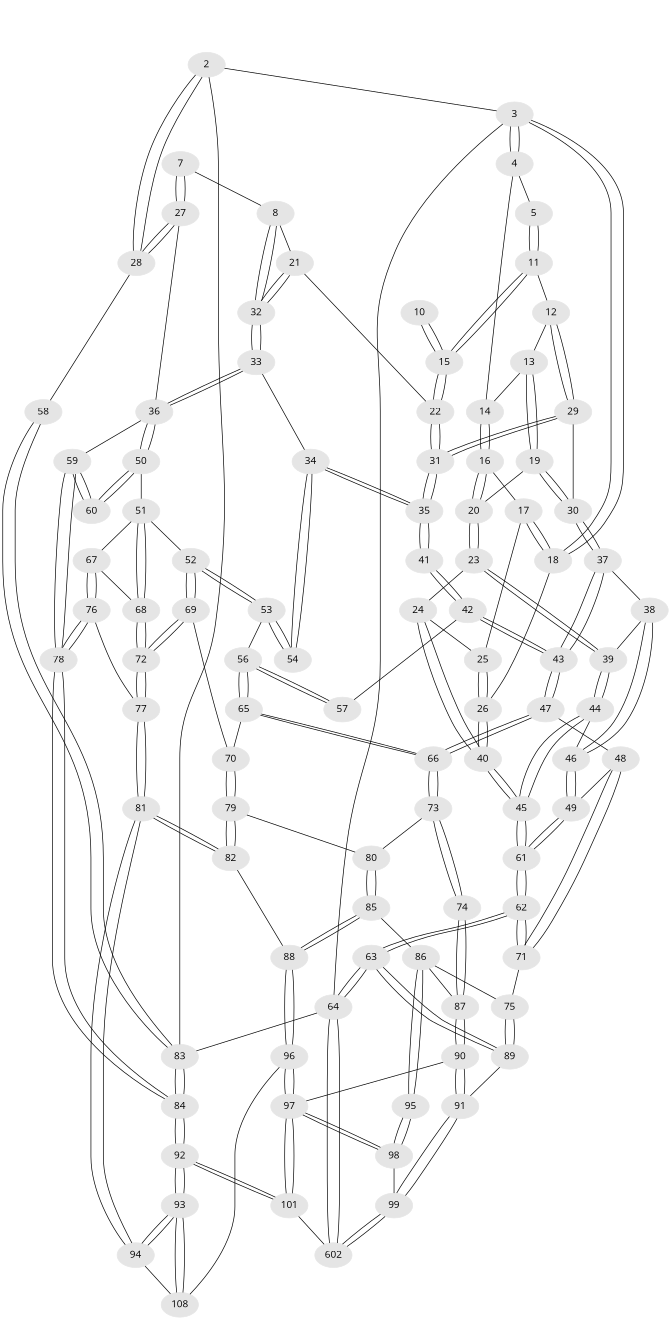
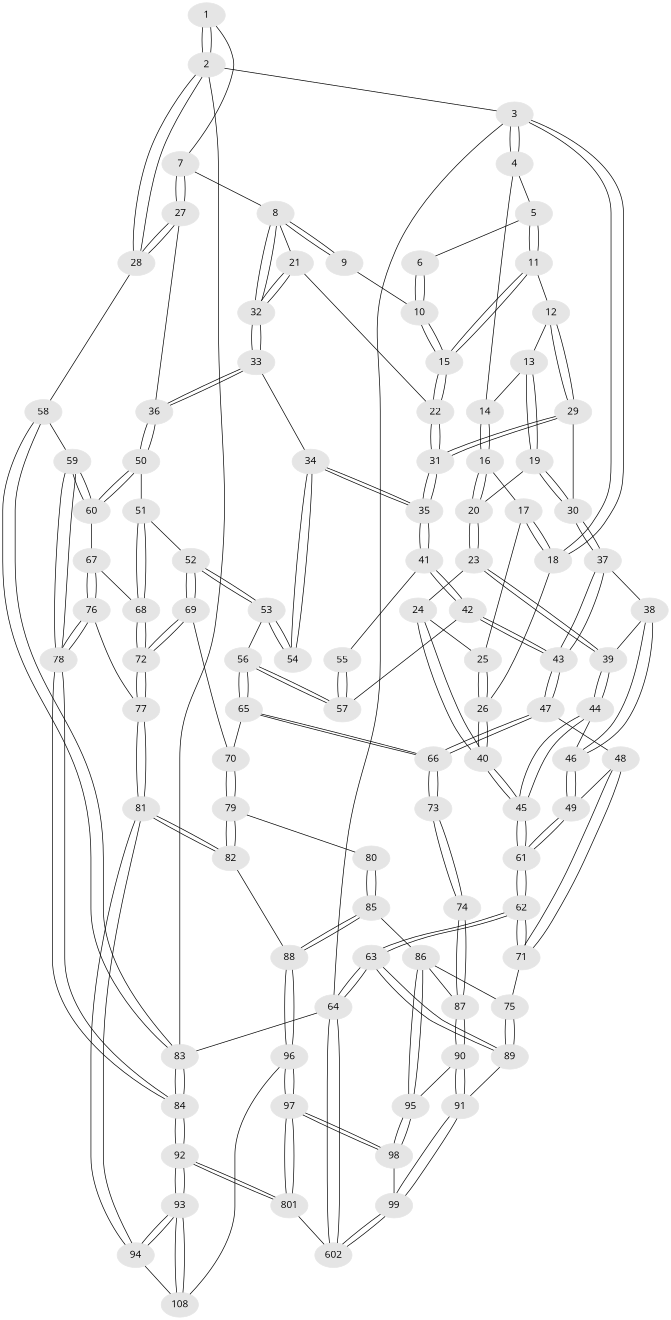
  graph {
    fontname="Open Sans"
    node [color=gray90 fontname="Open Sans" style=filled]
    edge [fontname="Open Sans"]
+   1
    2
    7
    3
    28
    83
    8
    27
    4
    18
    64
    58
    84
    5
    14
    26
    n17 [label=602]
+   6
    11
    16
    10
    15
    12
+   9
    32
    21
    36
    33
    22
    13
    29
    19
    30
    31
    20
    17
    25
    23
    40
    37
    24
    39
    35
    44
    45
    50
    59
    38
    43
    41
    34
    54
    42
+   55
    51
    60
    46
    47
    49
    61
    57
    48
    66
    62
    71
    73
    75
    52
    68
    67
    53
    69
    72
    56
    70
    65
    78
    76
    63
    89
    91
    79
    74
    80
    77
    82
    81
    87
    85
    90
    94
    92
    88
    86
    n95 [label=108]
    96
    93
-   101
+   101 [label=801]
    95
    98
    97
    99
+   1 -- 2
+   1 -- 2
+   1 -- 7
    2 -- 3
    2 -- 28
    2 -- 28
    2 -- 83
    7 -- 8
    7 -- 27
    7 -- 27
    3 -- 4
    3 -- 4
    3 -- 18
    3 -- 18
    3 -- 64
    28 -- 58
    83 -- 84
    83 -- 84
+   8 -- 9
+   8 -- 9
    8 -- 32
    8 -- 32
    8 -- 21
    27 -- 28
    27 -- 28
    27 -- 36
    4 -- 5
    4 -- 14
    18 -- 26
    64 -- 83
    64 -- n17
    64 -- n17
    58 -- 83
    58 -- 83
-   36 -- 59
+   58 -- 59
    84 -- 92
    84 -- 92
+   5 -- 6
    5 -- 11
    5 -- 11
    14 -- 16
    14 -- 16
    26 -- 40
    26 -- 40
+   6 -- 10
+   6 -- 10
    11 -- 15
    11 -- 15
    11 -- 12
    16 -- 20
    16 -- 20
    16 -- 17
    10 -- 15
    10 -- 15
    15 -- 22
    15 -- 22
    12 -- 13
    12 -- 29
    12 -- 29
+   9 -- 10
    32 -- 33
    32 -- 33
    21 -- 32
    21 -- 32
    21 -- 22
    36 -- 50
    36 -- 50
    33 -- 36
    33 -- 36
    33 -- 34
    22 -- 31
    22 -- 31
    13 -- 14
    13 -- 19
    13 -- 19
    29 -- 30
    29 -- 31
    29 -- 31
    19 -- 30
    19 -- 30
    19 -- 20
    30 -- 37
    30 -- 37
    31 -- 35
    31 -- 35
    20 -- 23
    20 -- 23
    17 -- 18
    17 -- 18
    17 -- 25
    25 -- 26
    25 -- 26
    23 -- 24
    23 -- 39
    23 -- 39
    40 -- 45
    40 -- 45
    37 -- 38
    37 -- 43
    37 -- 43
    24 -- 25
    24 -- 40
    24 -- 40
    39 -- 44
    39 -- 44
    35 -- 41
    35 -- 41
    44 -- 45
    44 -- 45
    44 -- 46
    45 -- 61
    45 -- 61
    50 -- 51
    50 -- 60
    50 -- 60
    59 -- 60
    59 -- 60
    59 -- 78
    59 -- 78
    38 -- 39
    38 -- 46
    38 -- 46
    43 -- 47
    43 -- 47
    41 -- 42
    41 -- 42
+   41 -- 55
    34 -- 35
    34 -- 35
    34 -- 54
    34 -- 54
    42 -- 43
    42 -- 43
    42 -- 57
+   55 -- 57
+   55 -- 57
    51 -- 52
    51 -- 68
    51 -- 68
-   51 -- 67
+   60 -- 67
    46 -- 49
    46 -- 49
    47 -- 48
    47 -- 66
    47 -- 66
    49 -- 61
    49 -- 61
    61 -- 62
    61 -- 62
    48 -- 49
    48 -- 71
    48 -- 71
    66 -- 73
    66 -- 73
    62 -- 71
    62 -- 71
    62 -- 63
    62 -- 63
    71 -- 75
    73 -- 74
    73 -- 74
-   73 -- 80
    75 -- 89
    75 -- 89
    52 -- 53
    52 -- 53
    52 -- 69
    52 -- 69
    68 -- 72
    68 -- 72
    67 -- 68
    67 -- 76
    67 -- 76
    53 -- 54
    53 -- 54
    53 -- 56
    69 -- 72
    69 -- 72
    69 -- 70
    72 -- 77
    72 -- 77
    56 -- 57
    56 -- 57
    56 -- 65
    56 -- 65
    70 -- 79
    70 -- 79
    65 -- 66
    65 -- 66
    65 -- 70
    78 -- 84
    78 -- 84
    76 -- 78
    76 -- 78
    76 -- 77
    63 -- 64
    63 -- 64
    63 -- 89
    63 -- 89
    89 -- 91
    91 -- 99
    91 -- 99
    79 -- 80
    79 -- 82
    79 -- 82
    74 -- 87
    74 -- 87
    80 -- 85
    80 -- 85
    77 -- 81
    77 -- 81
    82 -- 88
    81 -- 82
    81 -- 82
    81 -- 94
    81 -- 94
    87 -- 90
    87 -- 90
    85 -- 88
    85 -- 88
    85 -- 86
    90 -- 91
    90 -- 91
-   90 -- 97
+   90 -- 95
    94 -- n95
    92 -- 93
    92 -- 93
    92 -- 101
    92 -- 101
    88 -- 96
    88 -- 96
    86 -- 75
    86 -- 87
    86 -- 95
    86 -- 95
    96 -- n95
    96 -- 97
    96 -- 97
    93 -- 94
    93 -- 94
    93 -- n95
    93 -- n95
    101 -- n17
    95 -- 98
    95 -- 98
    98 -- 99
    97 -- 101
    97 -- 101
    97 -- 98
    97 -- 98
    99 -- n17
    99 -- n17
  }
